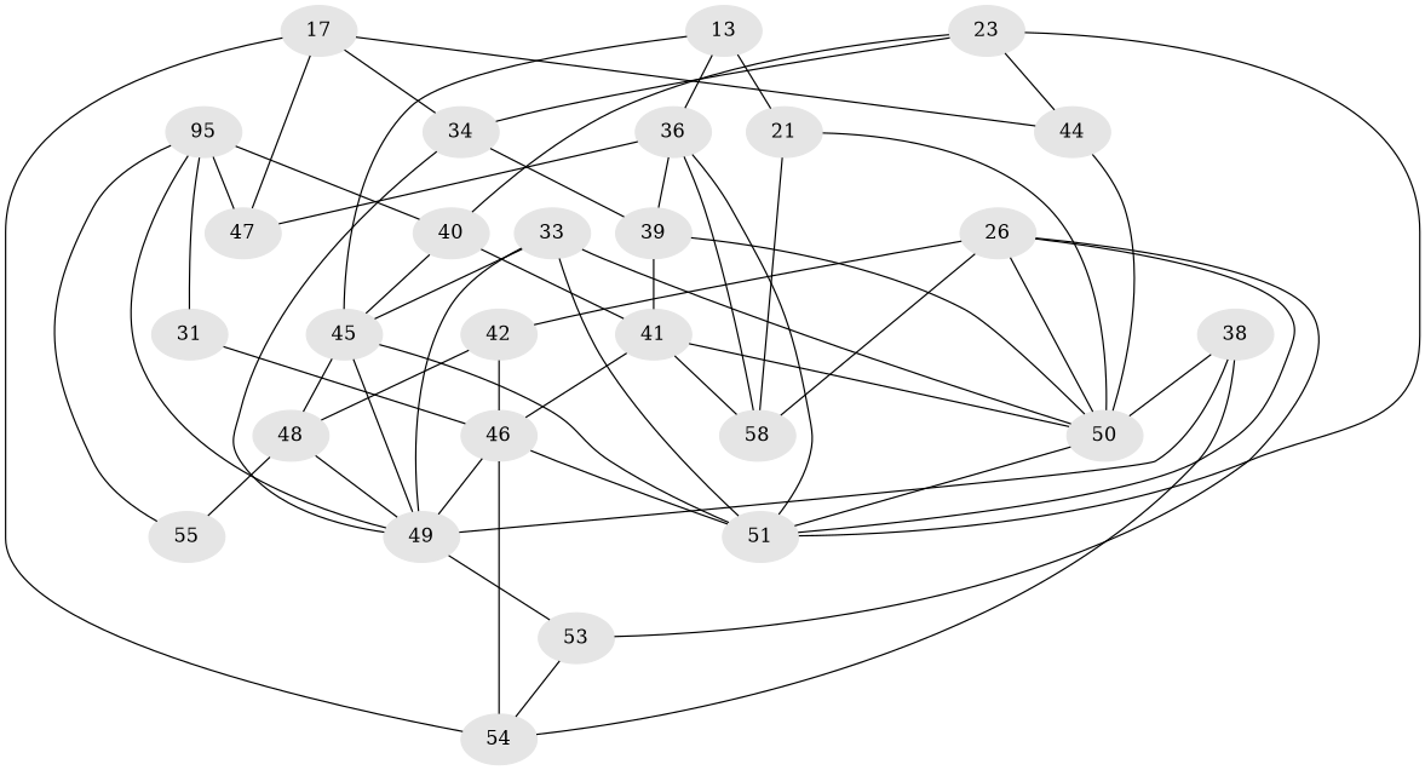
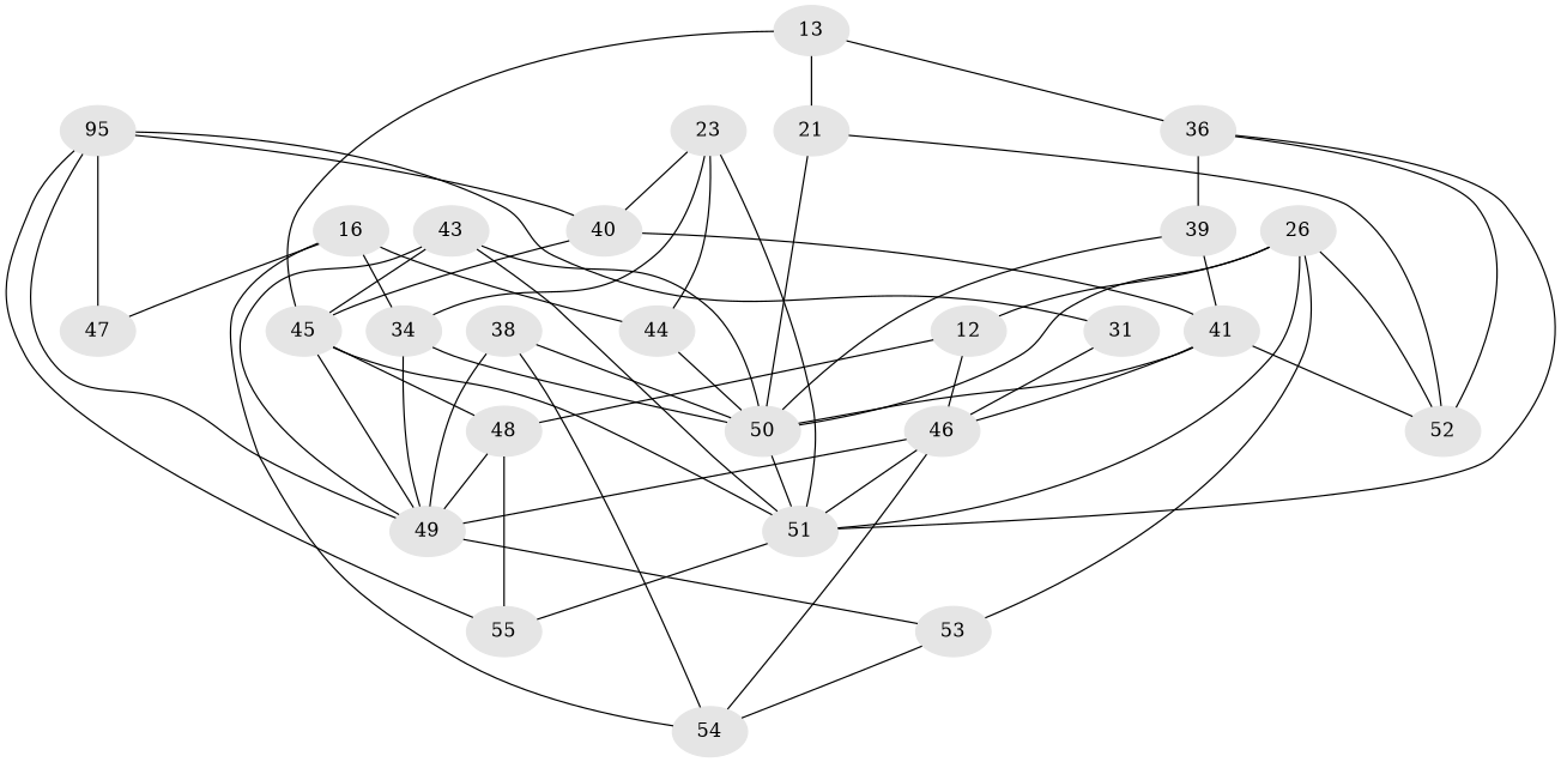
  graph {
    node [color=gray90 style=filled]
    21 [super="+8"]
    50 [super="+5+24+14"]
-   52 [super="+22" label=58]
+   52 [super="+22"]
    13
    36 [super="+30"]
    45 [super="+29"]
    47
    51 [super="+18+37"]
    39
    49 [super="+2+11+19"]
    48
-   16 [super="+1" label=17]
+   16 [super="+1"]
    34
    44 [super="+7"]
    54 [super="+27"]
    23 [super="+15"]
    40 [super="+33"]
    41 [super="+9+6"]
    55
    n20 [label=95 super="+17"]
    31
    46 [super="+35+32"]
    53
    26 [super="+4"]
-   42
+   42 [label=12]
    38
-   43 [label=33]
+   43
    21 -- 50 [weight=2]
    21 -- 52 [weight=2]
    50 -- 51
    13 -- 21 [weight=2]
    13 -- 36
    13 -- 45
    36 -- 52
-   36 -- 47
    36 -- 51
    36 -- 39 [weight=2]
    45 -- 51
    45 -- 49
    45 -- 48
+   51 -- 55 [weight=2]
    39 -- 50
    39 -- 41
    49 -- 53 [weight=2]
    48 -- 49
    48 -- 55
    16 -- 47
    16 -- 34
    16 -- 44 [weight=2]
    16 -- 54 [weight=2]
-   34 -- 39
+   34 -- 50
    34 -- 49
    44 -- 50 [weight=3]
    23 -- 51 [weight=2]
    23 -- 34
    23 -- 44
    23 -- 40 [weight=2]
    40 -- 45
    40 -- 41 [weight=2]
    41 -- 50
    41 -- 52 [weight=2]
    41 -- 46 [weight=2]
    n20 -- 47 [weight=2]
    n20 -- 49
    n20 -- 40
    n20 -- 55
    n20 -- 31
    31 -- 46 [weight=3]
    46 -- 51 [weight=3]
    46 -- 49
    46 -- 54 [weight=2]
    53 -- 54
    26 -- 50
    26 -- 52
    26 -- 51
    26 -- 53
    26 -- 42 [weight=2]
    42 -- 48
    42 -- 46
    38 -- 50
    38 -- 49 [weight=2]
    38 -- 54
    43 -- 50
    43 -- 45
    43 -- 51
    43 -- 49
  }
